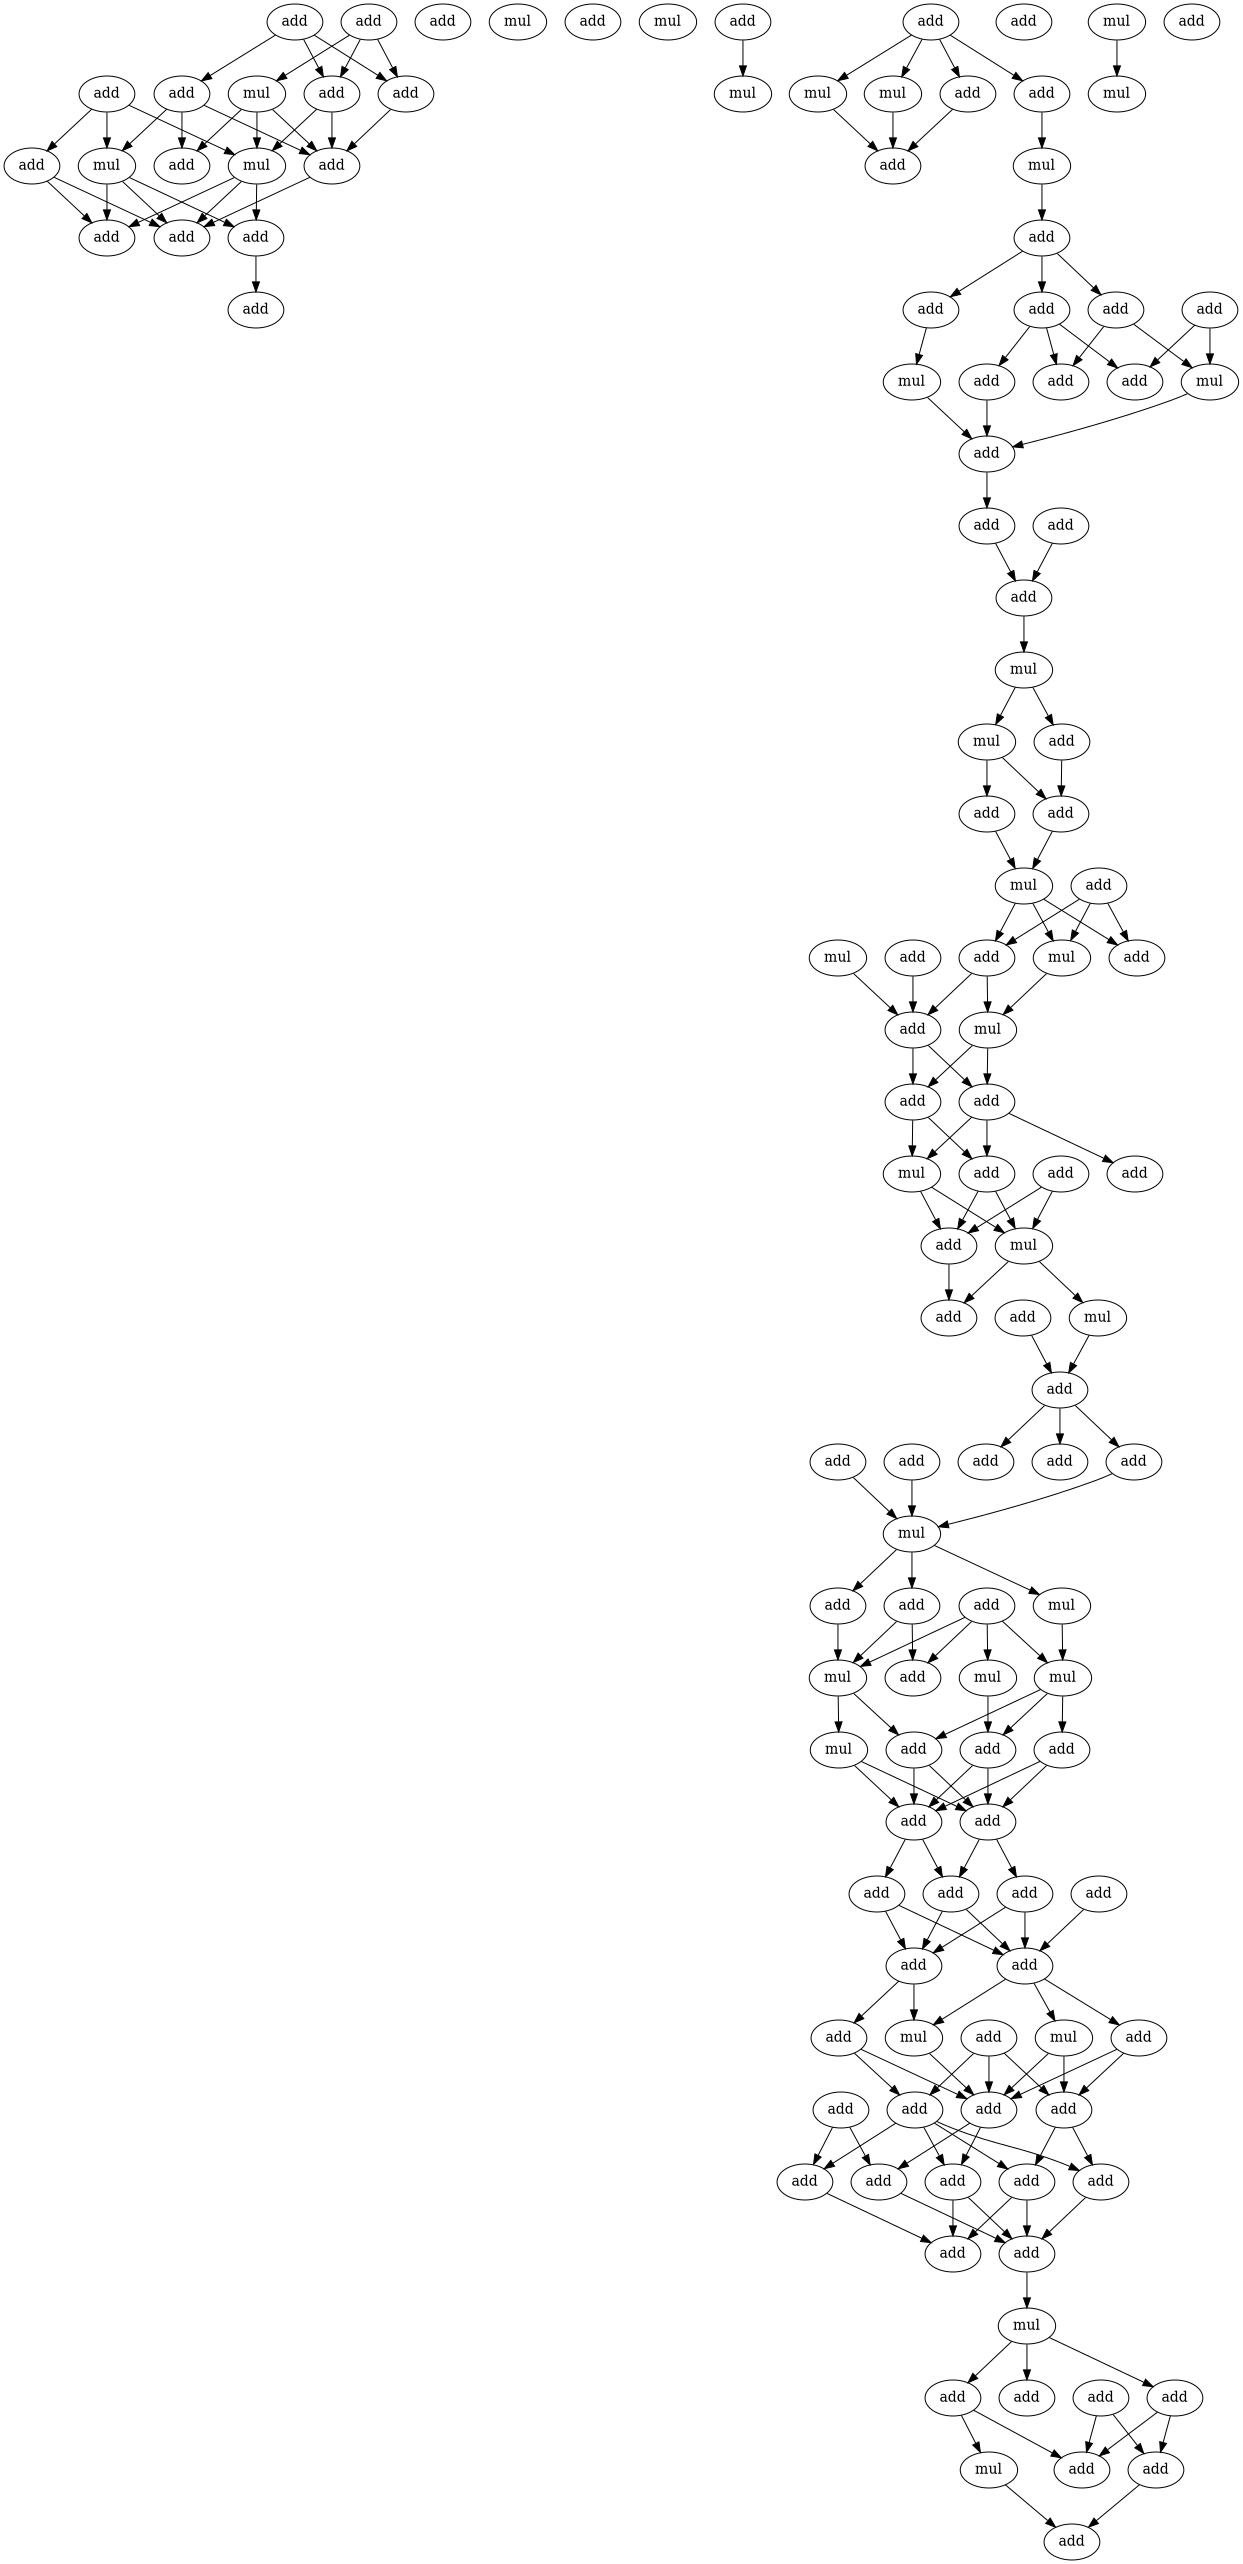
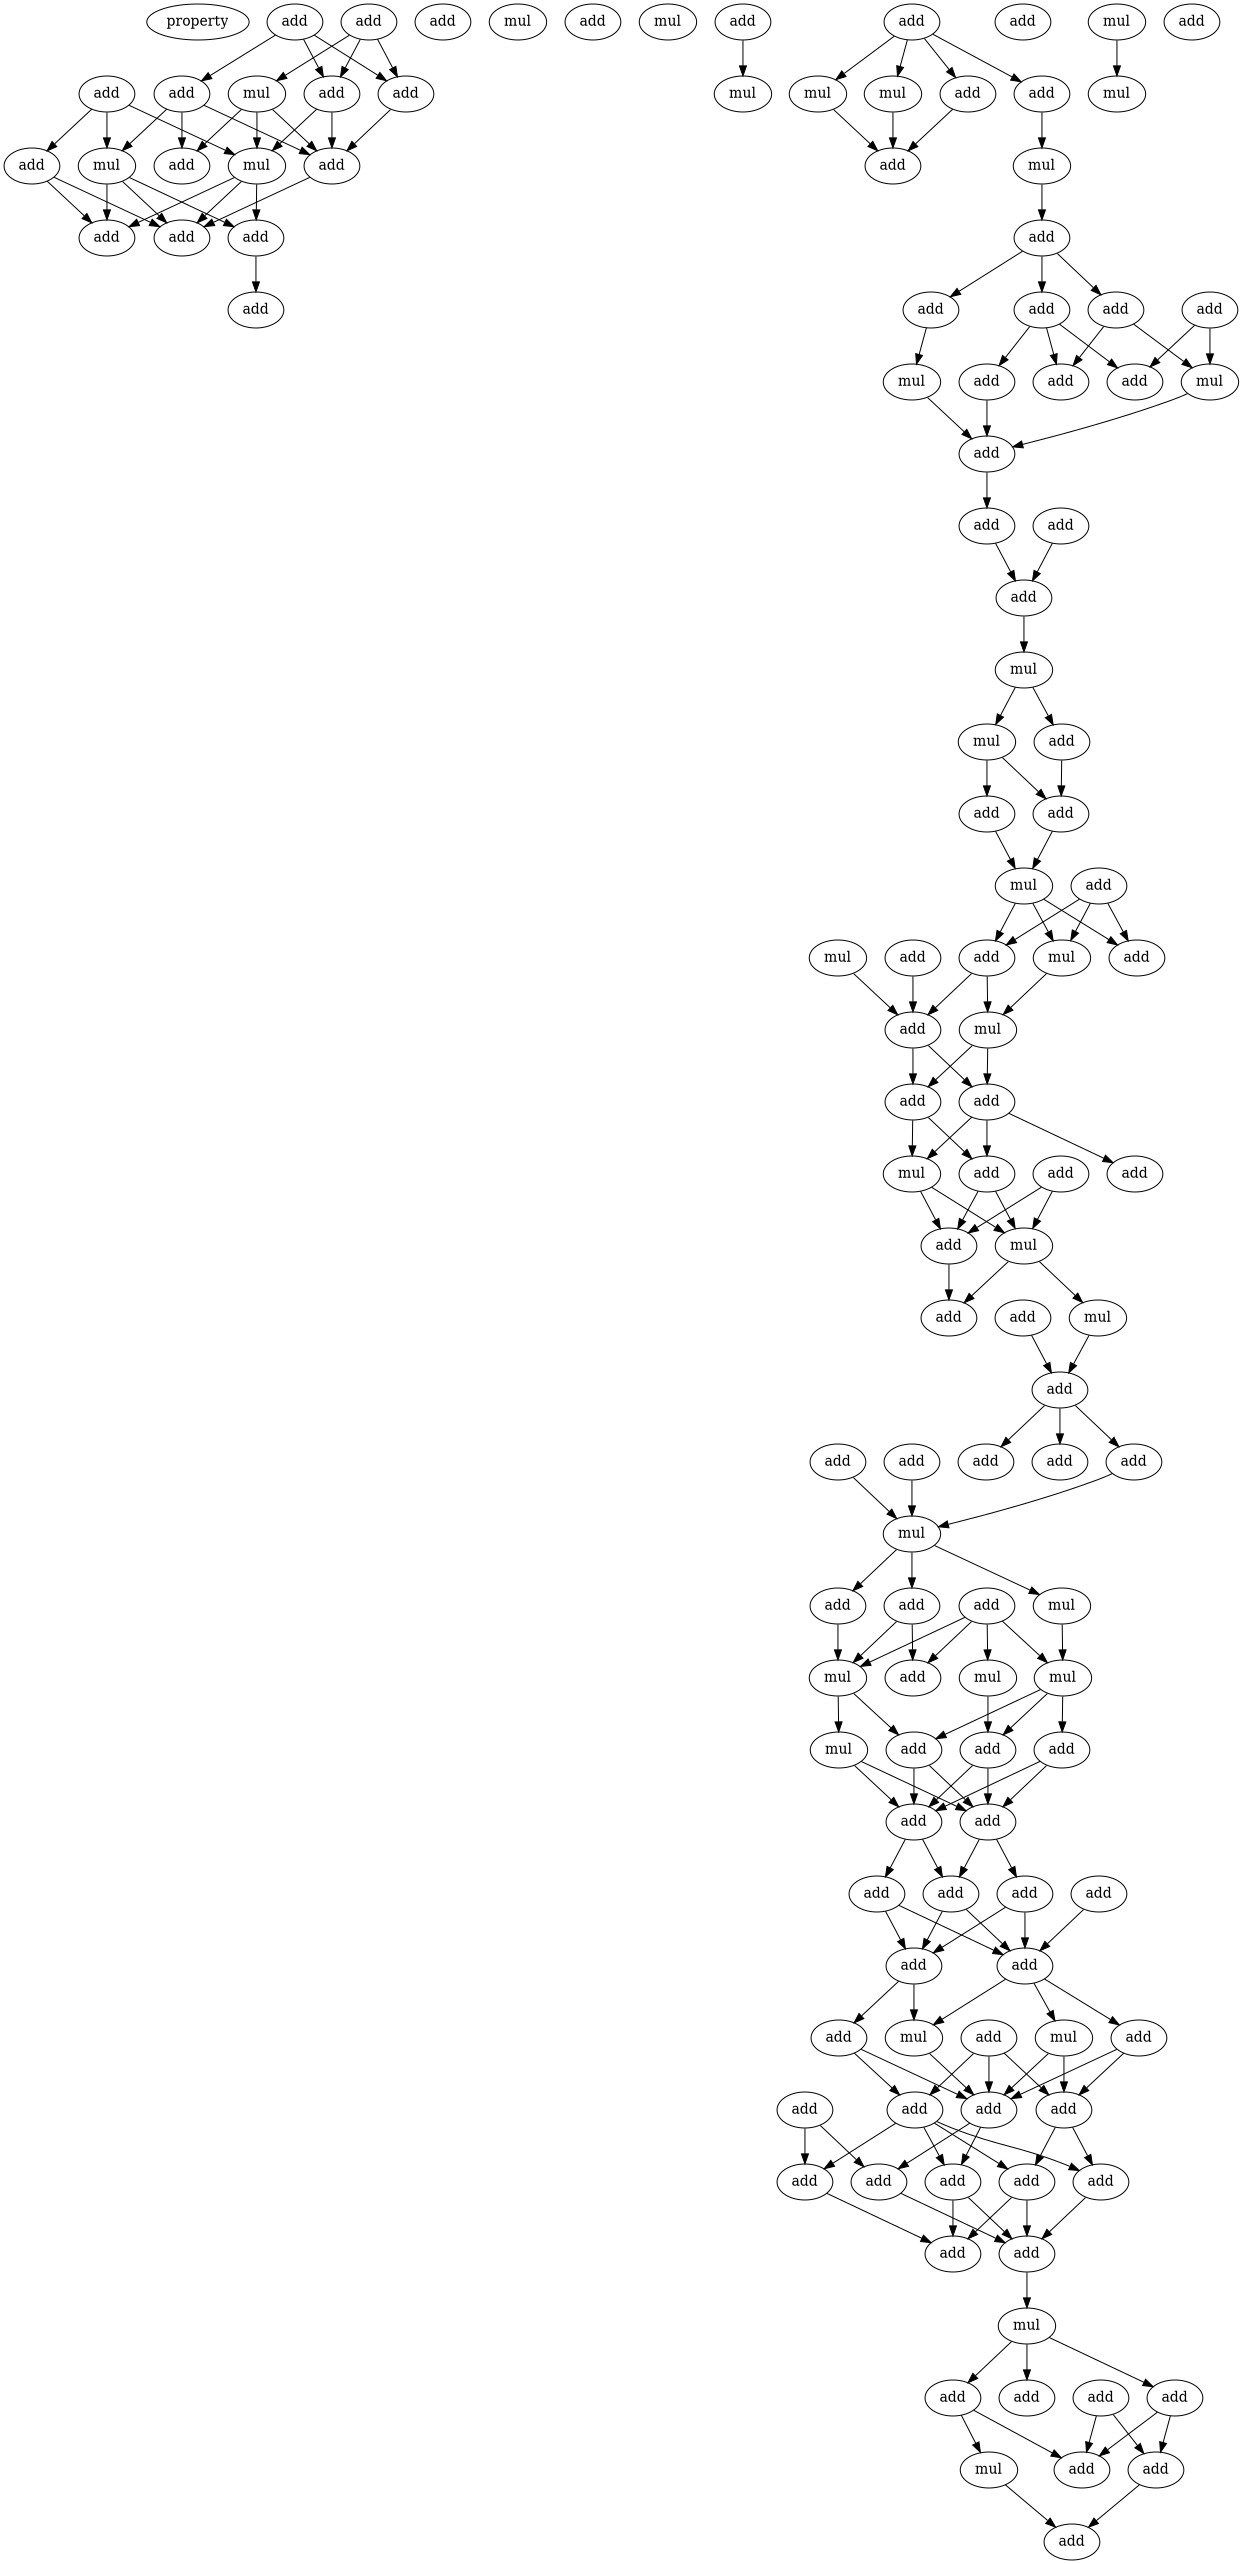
  digraph {
    node [fontcolor=black]
+   property [lf=1.9 mul=2]
    n2 [label=add]
    n3 [label=add]
    n4 [label=add]
    n5 [label=add]
    n6 [label=add]
    n7 [label=mul]
    n8 [label=add]
    n9 [label=mul]
    n10 [label=add]
    n11 [label=mul]
    n12 [label=add]
    n13 [label=add]
    n14 [label=add]
    n15 [label=add]
    n16 [label=add]
    n17 [label=add]
    n18 [label=add]
    n19 [label=mul]
    n20 [label=add]
    n21 [label=mul]
    n22 [label=add]
    n23 [label=mul]
    n24 [label=add]
    n25 [label=mul]
    n26 [label=add]
    n27 [label=mul]
    n28 [label=add]
    n29 [label=add]
    n30 [label=mul]
    n31 [label=add]
    n32 [label=add]
    n33 [label=add]
    n34 [label=add]
    n35 [label=add]
    n36 [label=mul]
    n37 [label=add]
    n38 [label=add]
    n39 [label=mul]
    n40 [label=add]
    n41 [label=add]
    n42 [label=add]
    n43 [label=add]
    n44 [label=add]
    n45 [label=add]
    n46 [label=mul]
    n47 [label=mul]
    n48 [label=add]
    n49 [label=mul]
    n50 [label=mul]
    n51 [label=add]
    n52 [label=add]
    n53 [label=add]
    n54 [label=mul]
    n55 [label=add]
    n56 [label=mul]
    n57 [label=add]
    n58 [label=add]
    n59 [label=add]
    n60 [label=add]
    n61 [label=mul]
    n62 [label=mul]
    n63 [label=add]
    n64 [label=add]
    n65 [label=mul]
    n66 [label=add]
    n67 [label=add]
    n68 [label=add]
    n69 [label=add]
    n70 [label=mul]
    n71 [label=add]
    n72 [label=mul]
    n73 [label=add]
    n74 [label=add]
    n75 [label=add]
    n76 [label=add]
    n77 [label=add]
    n78 [label=add]
    n79 [label=mul]
    n80 [label=add]
    n81 [label=add]
    n82 [label=add]
    n83 [label=mul]
    n84 [label=add]
    n85 [label=mul]
    n86 [label=mul]
    n87 [label=add]
    n88 [label=mul]
    n89 [label=add]
    n90 [label=mul]
    n91 [label=add]
    n92 [label=add]
    n93 [label=add]
    n94 [label=add]
    n95 [label=add]
    n96 [label=add]
    n97 [label=add]
    n98 [label=add]
    n99 [label=add]
    n100 [label=add]
    n101 [label=add]
    n102 [label=mul]
    n103 [label=mul]
    n104 [label=add]
    n105 [label=add]
    n106 [label=add]
    n107 [label=add]
    n108 [label=add]
    n109 [label=add]
    n110 [label=add]
    n111 [label=add]
    n112 [label=add]
    n113 [label=add]
    n114 [label=add]
    n115 [label=add]
    n116 [label=add]
    n117 [label=mul]
    n118 [label=add]
    n119 [label=add]
    n120 [label=add]
    n121 [label=add]
    n122 [label=add]
    n123 [label=add]
    n124 [label=mul]
    n125 [label=add]
    n2 -> n3
    n2 -> n4
    n2 -> n5
    n3 -> n8
    n3 -> n9
    n4 -> n8
    n4 -> n10
    n4 -> n11
    n5 -> n8
    n6 -> n3
    n6 -> n5
    n6 -> n7
    n7 -> n8
    n7 -> n9
    n7 -> n10
    n8 -> n16
    n9 -> n14
    n9 -> n15
    n9 -> n16
    n11 -> n14
    n11 -> n15
    n11 -> n16
    n12 -> n9
    n12 -> n11
    n12 -> n13
    n13 -> n15
    n13 -> n16
    n14 -> n17
    n22 -> n23
    n24 -> n25
    n24 -> n26
    n24 -> n27
    n24 -> n28
    n25 -> n29
    n26 -> n30
    n27 -> n29
    n28 -> n29
    n30 -> n32
    n32 -> n33
    n32 -> n34
    n32 -> n35
    n33 -> n36
    n34 -> n38
    n34 -> n40
    n34 -> n41
    n35 -> n39
    n35 -> n40
    n36 -> n42
    n37 -> n38
    n37 -> n39
    n39 -> n42
    n41 -> n42
    n42 -> n43
    n43 -> n45
    n44 -> n45
    n45 -> n49
    n46 -> n47
    n49 -> n50
    n49 -> n51
    n50 -> n52
    n50 -> n53
    n51 -> n53
    n52 -> n54
    n53 -> n54
    n54 -> n55
    n54 -> n56
    n54 -> n57
    n55 -> n60
    n55 -> n61
    n56 -> n61
    n58 -> n55
    n58 -> n56
    n58 -> n57
    n59 -> n60
    n60 -> n63
    n60 -> n64
    n61 -> n63
    n61 -> n64
    n62 -> n60
    n63 -> n65
    n63 -> n66
    n64 -> n65
    n64 -> n66
    n64 -> n67
    n65 -> n69
    n65 -> n70
    n66 -> n69
    n66 -> n70
    n68 -> n69
    n68 -> n70
    n69 -> n71
    n70 -> n71
    n70 -> n72
    n72 -> n73
    n73 -> n75
    n73 -> n76
    n73 -> n77
    n74 -> n73
    n76 -> n79
    n78 -> n79
    n79 -> n81
    n79 -> n82
    n79 -> n83
    n80 -> n79
    n81 -> n86
    n81 -> n87
    n82 -> n86
    n83 -> n88
    n84 -> n85
    n84 -> n86
    n84 -> n87
    n84 -> n88
    n85 -> n89
    n86 -> n90
    n86 -> n91
    n88 -> n89
    n88 -> n91
    n88 -> n92
    n89 -> n93
    n89 -> n94
    n90 -> n93
    n90 -> n94
    n91 -> n93
    n91 -> n94
    n92 -> n93
    n92 -> n94
    n93 -> n95
    n93 -> n96
    n94 -> n95
    n94 -> n97
    n95 -> n98
    n95 -> n99
    n96 -> n98
    n96 -> n99
    n97 -> n98
    n97 -> n99
    n98 -> n101
    n98 -> n102
    n99 -> n102
    n99 -> n103
    n99 -> n104
    n100 -> n99
    n101 -> n105
    n101 -> n106
    n102 -> n106
    n103 -> n106
    n103 -> n107
    n104 -> n106
    n104 -> n107
    n105 -> n110
    n105 -> n112
    n105 -> n113
    n105 -> n114
    n106 -> n111
    n106 -> n112
    n107 -> n113
    n107 -> n114
    n108 -> n105
    n108 -> n106
    n108 -> n107
    n109 -> n110
    n109 -> n111
    n110 -> n115
    n111 -> n116
    n112 -> n115
    n112 -> n116
    n113 -> n115
    n113 -> n116
    n114 -> n116
    n116 -> n117
    n117 -> n118
    n117 -> n119
    n117 -> n120
    n119 -> n122
    n119 -> n124
    n120 -> n122
    n120 -> n123
    n121 -> n122
    n121 -> n123
    n123 -> n125
    n124 -> n125
  }
